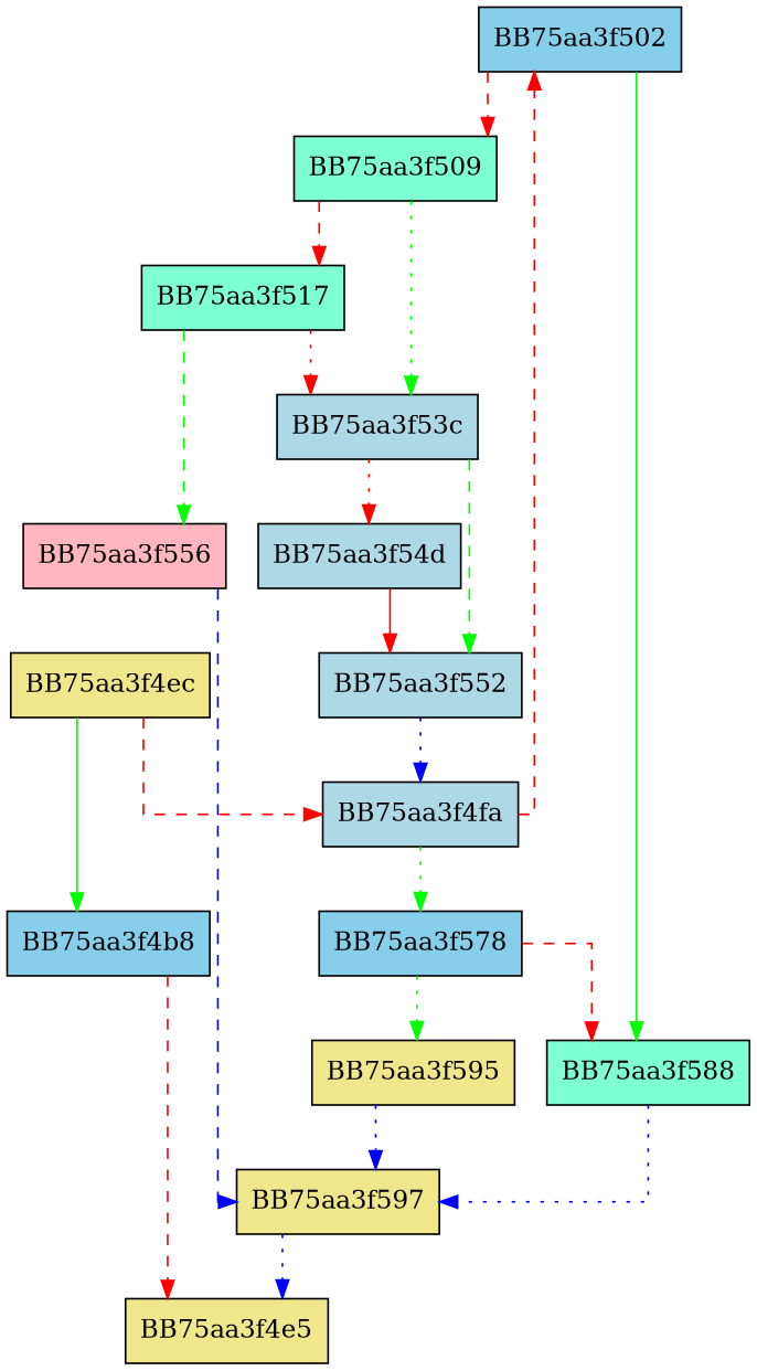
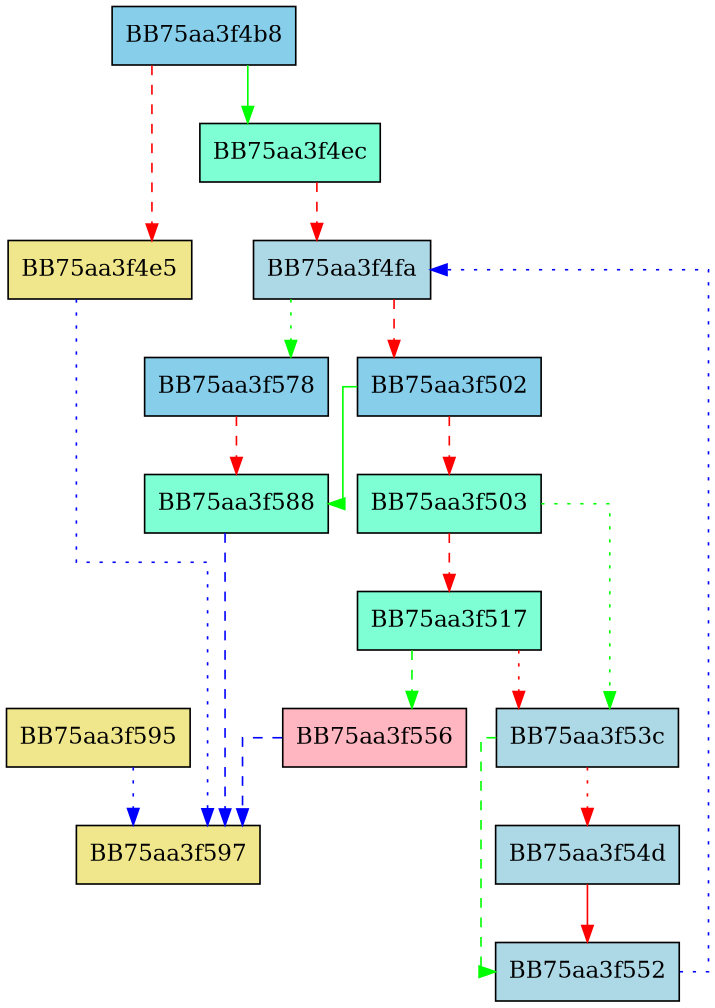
  digraph {
    splines=ortho
    node [fillcolor=aquamarine shape=box style=filled]
    edge [color=red style=dashed]
    BB75aa3f4b8 [fillcolor=skyblue]
-   BB75aa3f4ec [fillcolor=khaki]
+   BB75aa3f4ec
    BB75aa3f4e5 [fillcolor=khaki]
    BB75aa3f4fa [fillcolor=lightblue]
    BB75aa3f597 [fillcolor=khaki]
    BB75aa3f578 [fillcolor=skyblue]
    BB75aa3f502 [fillcolor=skyblue]
    BB75aa3f595 [fillcolor=khaki]
    BB75aa3f588
-   BB75aa3f509
+   BB75aa3f509 [label=BB75aa3f503]
    BB75aa3f53c [fillcolor=lightblue]
    BB75aa3f517
    BB75aa3f552 [fillcolor=lightblue]
    BB75aa3f54d [fillcolor=lightblue]
    BB75aa3f556 [fillcolor=lightpink]
-   BB75aa3f4ec -> BB75aa3f4b8 [color=green style=solid]
+   BB75aa3f4b8 -> BB75aa3f4ec [color=green style=solid]
    BB75aa3f4b8 -> BB75aa3f4e5
    BB75aa3f4ec -> BB75aa3f4fa
-   BB75aa3f597 -> BB75aa3f4e5 [color=blue style=dotted]
+   BB75aa3f4e5 -> BB75aa3f597 [color=blue style=dotted]
    BB75aa3f4fa -> BB75aa3f578 [color=green style=dotted]
    BB75aa3f4fa -> BB75aa3f502
-   BB75aa3f578 -> BB75aa3f595 [color=green style=dotted]
    BB75aa3f578 -> BB75aa3f588
    BB75aa3f502 -> BB75aa3f588 [color=green style=solid]
    BB75aa3f502 -> BB75aa3f509
    BB75aa3f595 -> BB75aa3f597 [color=blue style=dotted]
-   BB75aa3f588 -> BB75aa3f597 [color=blue style=dotted]
+   BB75aa3f588 -> BB75aa3f597 [color=blue]
    BB75aa3f509 -> BB75aa3f53c [color=green style=dotted]
    BB75aa3f509 -> BB75aa3f517
    BB75aa3f53c -> BB75aa3f552 [color=green]
    BB75aa3f53c -> BB75aa3f54d [style=dotted]
    BB75aa3f517 -> BB75aa3f53c [style=dotted]
    BB75aa3f517 -> BB75aa3f556 [color=green]
    BB75aa3f552 -> BB75aa3f4fa [color=blue style=dotted]
    BB75aa3f54d -> BB75aa3f552 [style=solid]
    BB75aa3f556 -> BB75aa3f597 [color=blue]
  }
